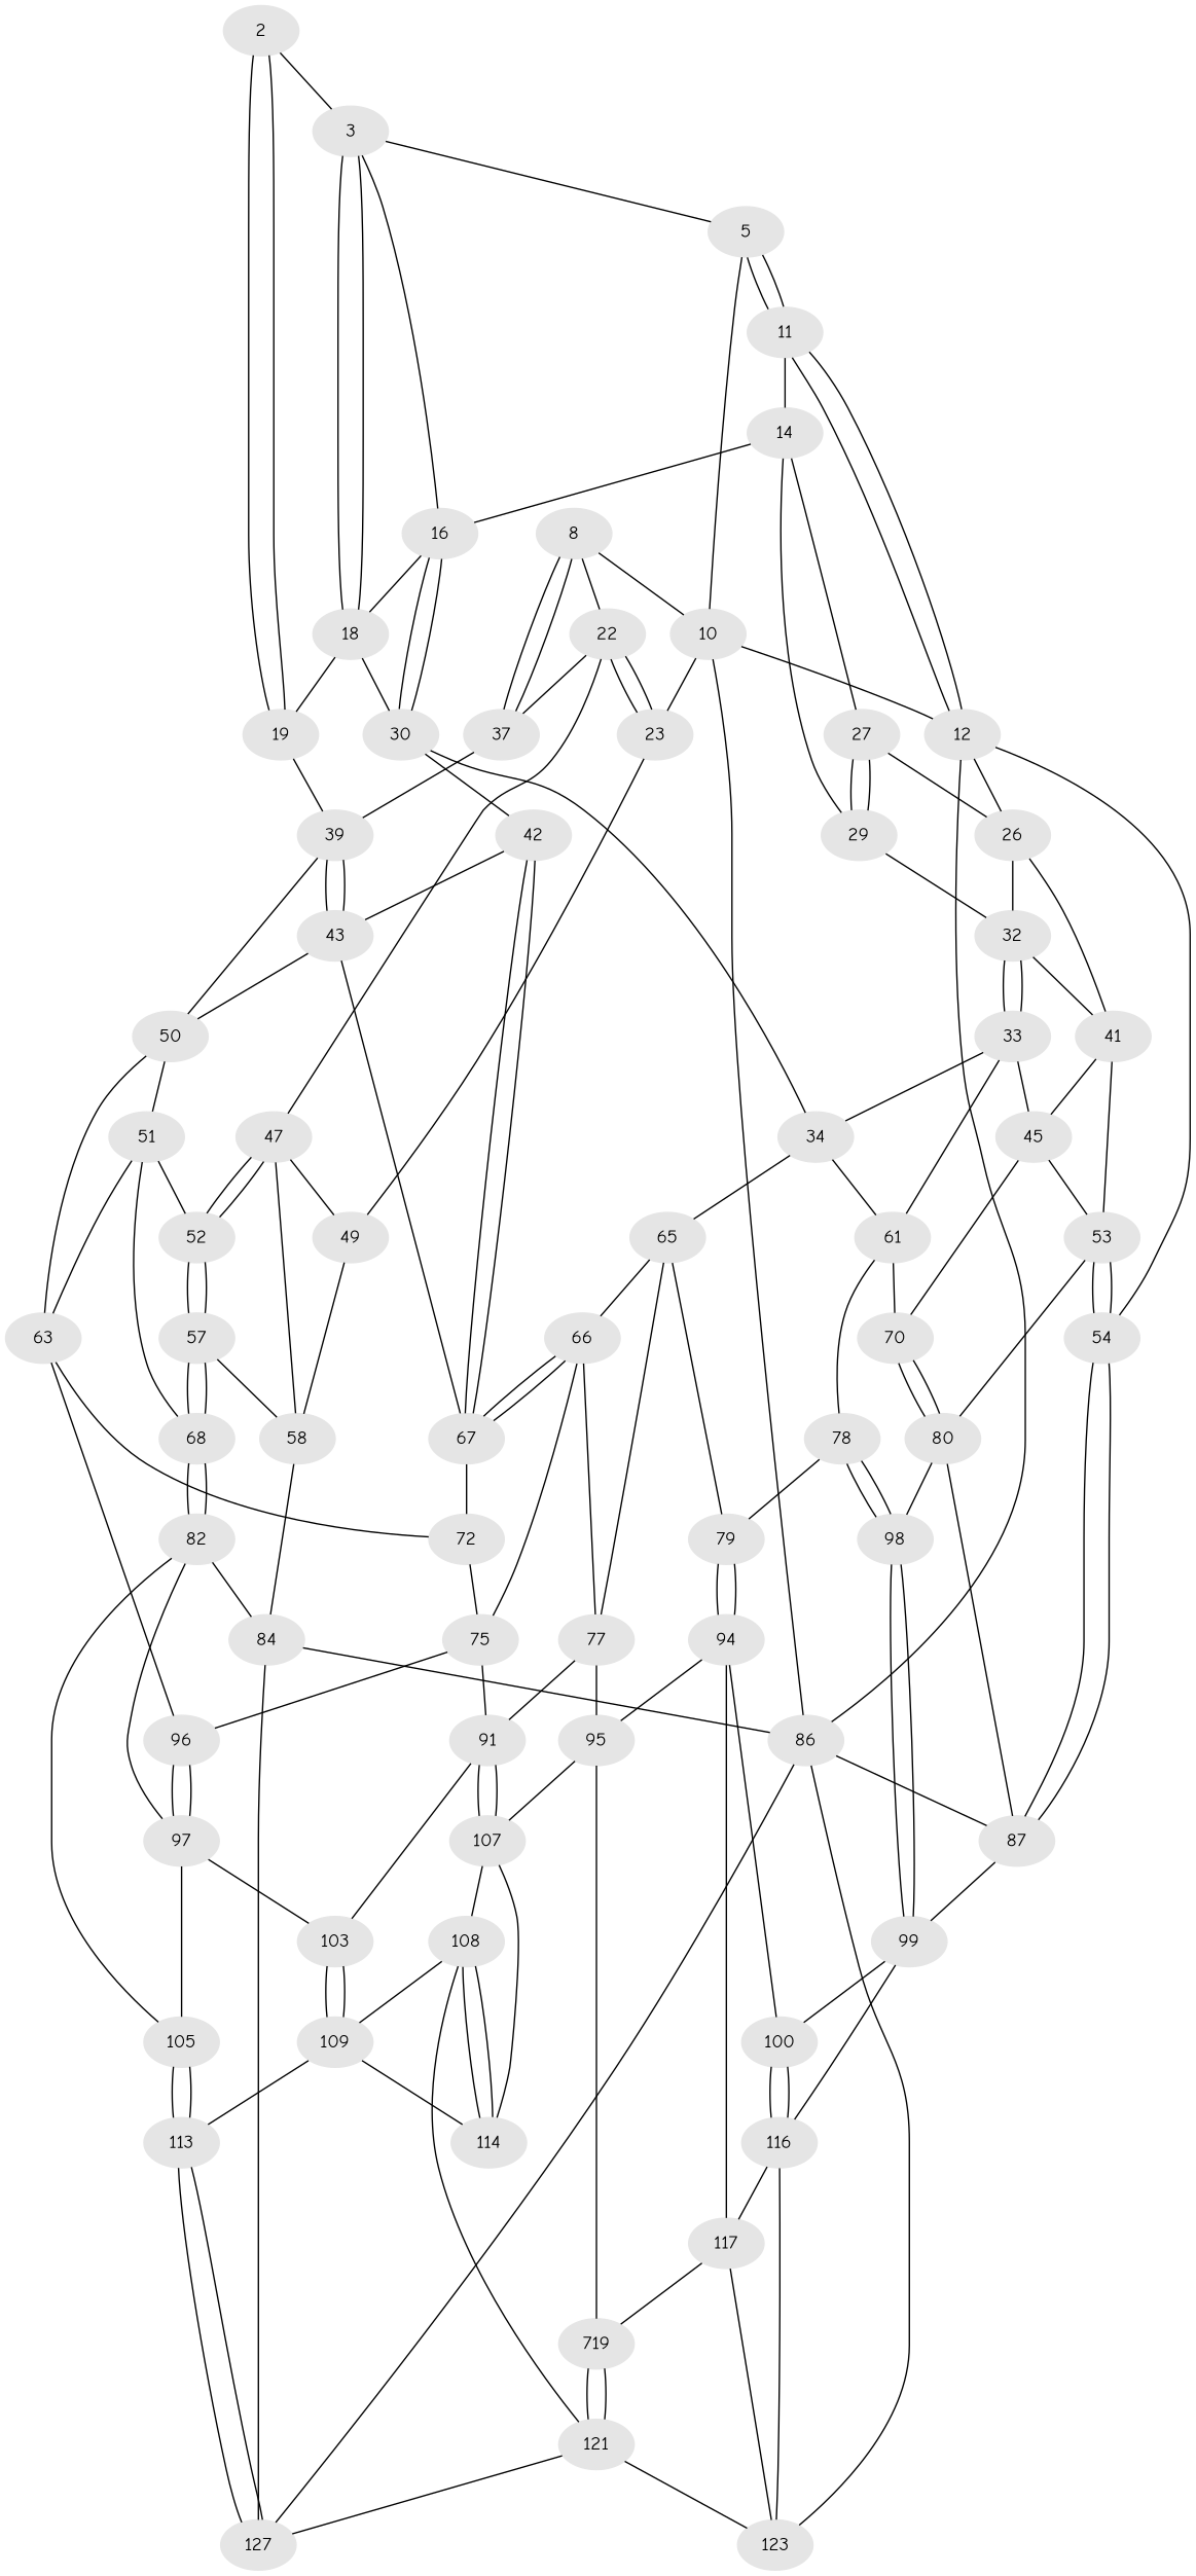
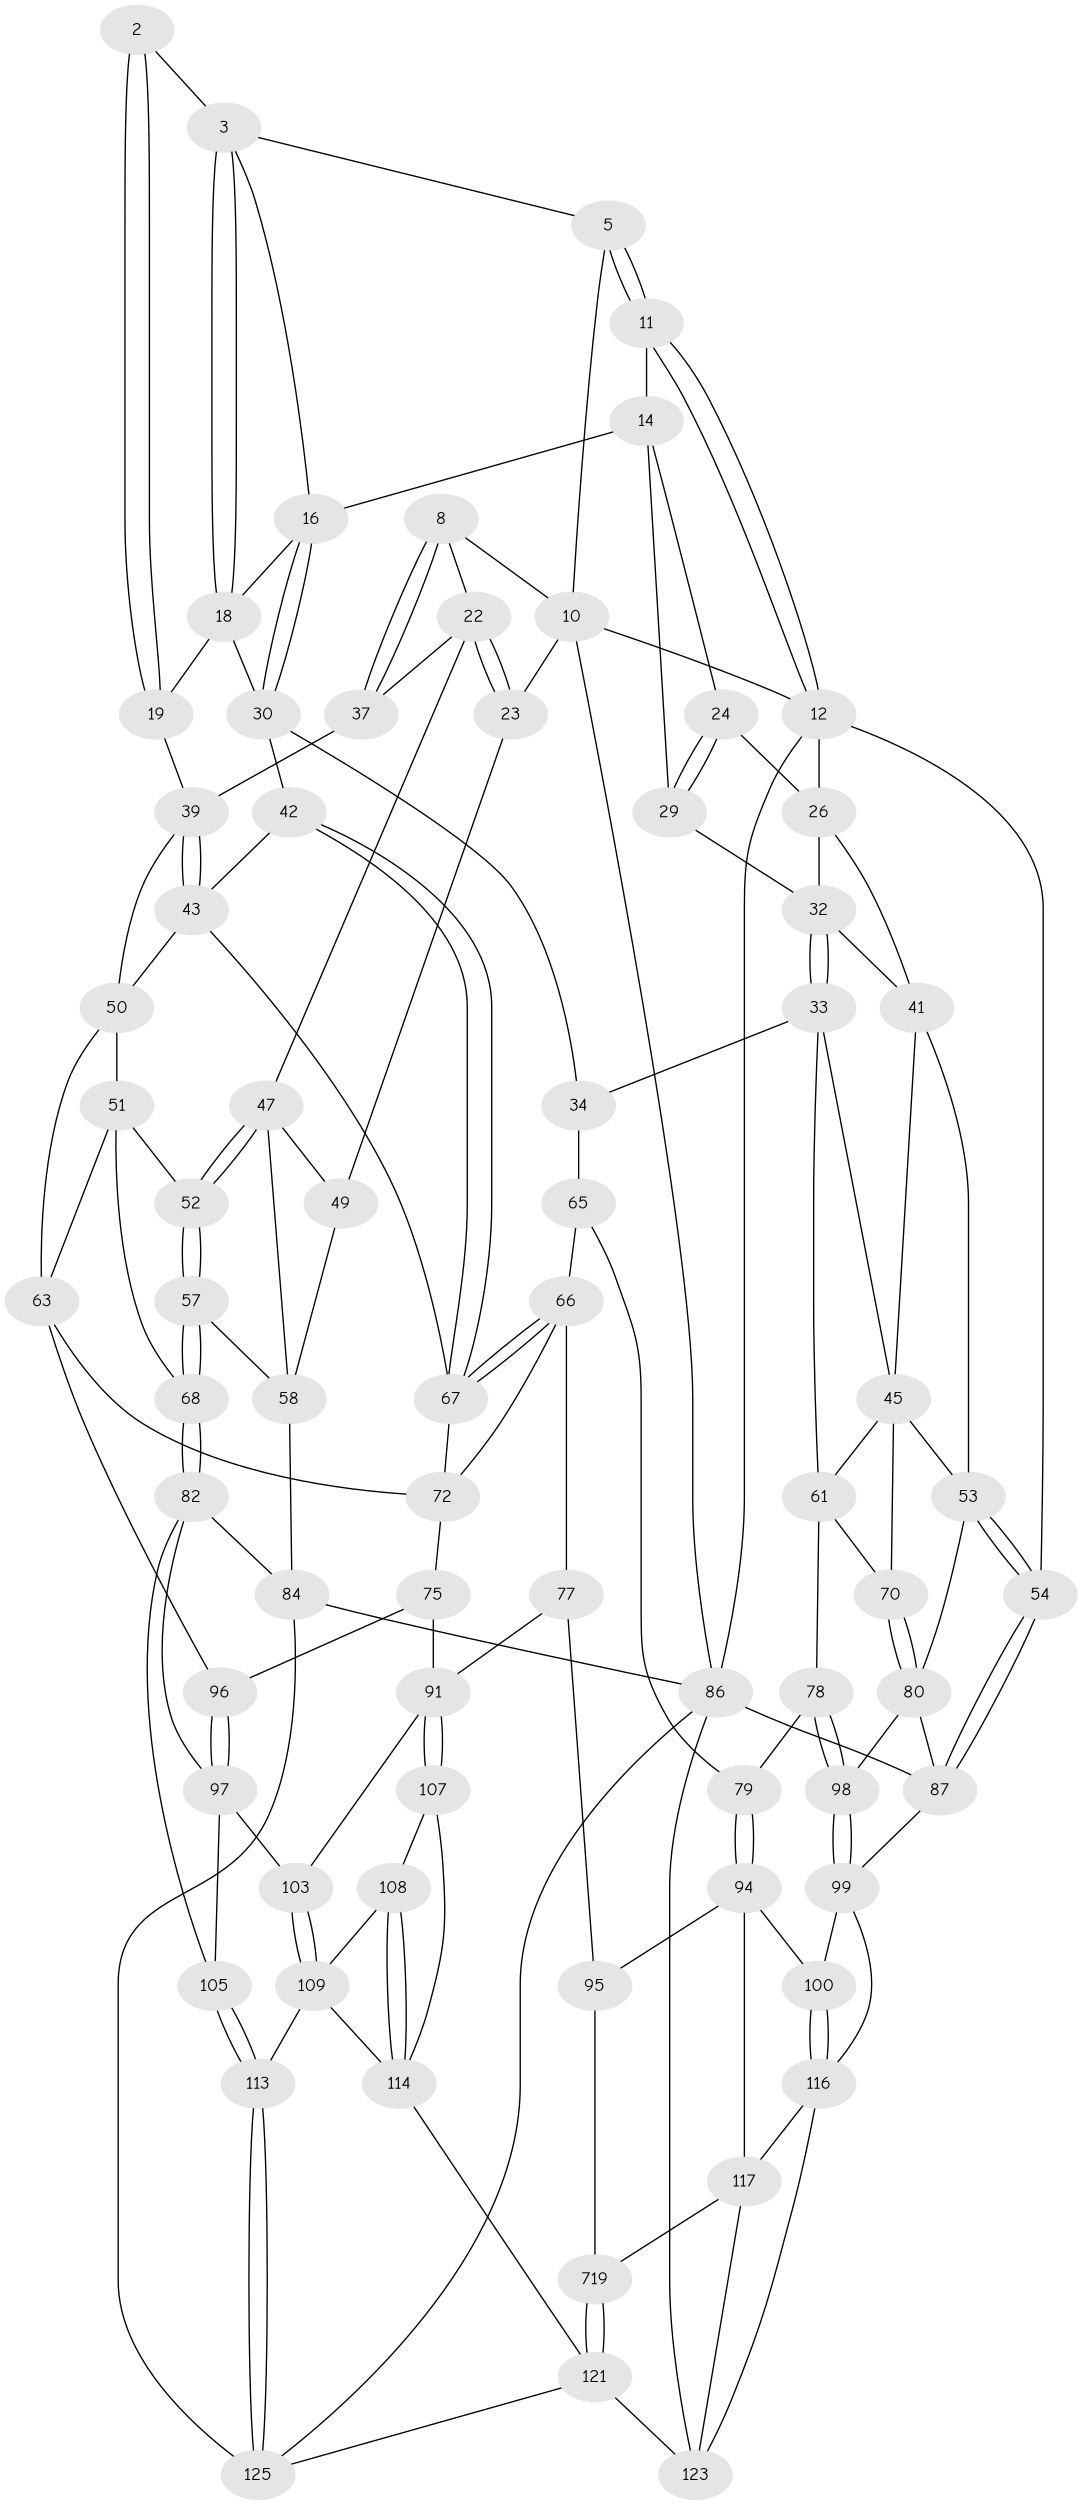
  graph {
    fontname="Comic Neue"
    node [color=gray90 fontname="Comic Neue" style=filled]
    edge [fontname="Comic Neue"]
    19 [super="+21"]
    2
    3 [super="+4"]
    8 [super="+9"]
    10 [super="+13"]
    22 [super="+38"]
    37
    39 [super="+40"]
    5 [super="+6"]
    16 [super="+17"]
    18 [super="+20"]
    11
    30 [super="+35"]
    12 [super="+28"]
    23
    86 [super="+102"]
    14 [super="+15"]
    47 [super="+48"]
    26 [super="+27"]
    54
    49
    87 [super="+88"]
-   125 [super="+126" label=127]
+   125 [super="+126"]
    123 [super="+124"]
-   24 [super="+25" label=27]
+   24 [super="+25"]
    29 [super="+31"]
    32 [super="+36"]
    41 [super="+44"]
    34 [super="+62"]
    42
    43 [super="+55"]
    50 [super="+56"]
    52
    58 [super="+81"]
    33 [super="+46"]
    45 [super="+60"]
    53 [super="+59"]
    61 [super="+71"]
    65 [super="+76"]
    67 [super="+69"]
    70
    78
    66 [super="+74"]
    77 [super="+90"]
    79
    51 [super="+64"]
    63 [super="+73"]
    80 [super="+89"]
    72
    57
    84 [super="+85"]
    68
    96
    82 [super="+83"]
    98
    99 [super="+106"]
    75 [super="+93"]
    97 [super="+104"]
    91 [super="+92"]
    95 [super="+110"]
    94 [super="+101"]
    105
    103
    107 [super="+111"]
    n65 [label=719]
    100
    117 [super="+118"]
    113
    116 [super="+120"]
    109 [super="+112"]
    108
    114 [super="+115"]
    121 [super="+122"]
    19 -- 39
    2 -- 19
    2 -- 19
    2 -- 3
    3 -- 5
    3 -- 16
    3 -- 18
    3 -- 18
    8 -- 10
    8 -- 22
    8 -- 37
    8 -- 37
    10 -- 12
    10 -- 23
    10 -- 86
    22 -- 37
    22 -- 23
    22 -- 23
    22 -- 47
    37 -- 39
    39 -- 43
    39 -- 43
    39 -- 50
    5 -- 10
    5 -- 11
    5 -- 11
    16 -- 18
    16 -- 30
    16 -- 30
    18 -- 19
    18 -- 30
    11 -- 12
    11 -- 12
    11 -- 14
    30 -- 34
    30 -- 42
    12 -- 86
    12 -- 26
    12 -- 54
    23 -- 49
    86 -- 87
    86 -- 125
    86 -- 123
    14 -- 16
    14 -- 24
    14 -- 29
    47 -- 49
    47 -- 52
    47 -- 52
    47 -- 58
    26 -- 32
    26 -- 41
    54 -- 87
    54 -- 87
    49 -- 58
    87 -- 99
    24 -- 26
    24 -- 29 [weight=2]
    24 -- 29
    29 -- 32
    32 -- 41
    32 -- 33
    32 -- 33
    41 -- 45
    41 -- 53
-   34 -- 61
+   45 -- 61
    34 -- 65
    42 -- 43
    42 -- 67
    42 -- 67
    43 -- 50
    43 -- 67
    50 -- 51
    50 -- 63
    52 -- 57
    52 -- 57
    58 -- 84
    33 -- 34
    33 -- 45
    33 -- 61
    45 -- 53
    45 -- 70
    53 -- 54
    53 -- 54
    53 -- 80
    61 -- 70
    61 -- 78
    65 -- 66
-   65 -- 77
    65 -- 79
    67 -- 72
    70 -- 80
    70 -- 80
    78 -- 79
    78 -- 98
    78 -- 98
    66 -- 67
    66 -- 67
    66 -- 77
-   66 -- 75
+   66 -- 72
    77 -- 91
    77 -- 95
    79 -- 94
    79 -- 94
    51 -- 52
    51 -- 63
    51 -- 68
    63 -- 72
    63 -- 96
    80 -- 87
    80 -- 98
    72 -- 75
    57 -- 58
    57 -- 68
    57 -- 68
    84 -- 86
    84 -- 125
    68 -- 82
    68 -- 82
    96 -- 97
    96 -- 97
    82 -- 84
    82 -- 97
    82 -- 105
    98 -- 99
    98 -- 99
    99 -- 100
    99 -- 116
    75 -- 96
    75 -- 91
    97 -- 105
    97 -- 103
    91 -- 103
    91 -- 107
    91 -- 107
-   95 -- 107
    95 -- n65
    94 -- 95
    94 -- 100
    94 -- 117
    105 -- 113
    105 -- 113
    103 -- 109
    103 -- 109
    107 -- 108
    107 -- 114
    n65 -- 121
    n65 -- 121
    100 -- 116
    100 -- 116
    117 -- 123
    117 -- n65
    113 -- 125
    113 -- 125
    116 -- 123
    116 -- 117
    109 -- 113
    109 -- 114
    108 -- 109
    108 -- 114
    108 -- 114
-   108 -- 121
+   114 -- 121
    121 -- 125
    121 -- 123
  }
